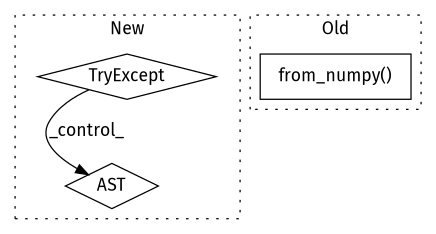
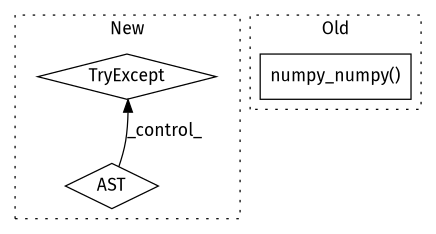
  digraph {
    fontname="Fira Sans"
    node [shape=diamond fontname="Fira Sans"]
    n1 [a=71 l=13 label=TryExcept s=20954]
    n2 [a=2 l="6,0" label=AST s="20996,0"]
-   n3 [a=75 l="17,1" label="from_numpy()" s="21278,21301" shape=box]
+   n3 [a=75 l="17,1" label="numpy_numpy()" s="21278,21301" shape=box]
    subgraph cluster_1 {
      label=New
      style=dotted
      n1
      n2
    }
    subgraph cluster_2 {
      label=Old
      style=dotted
      n3
    }
-   n1 -> n2 [label=_control_ fontname="Fira Sans"]
+   n2 -> n1 [label=_control_ fontname="Fira Sans"]
  }
